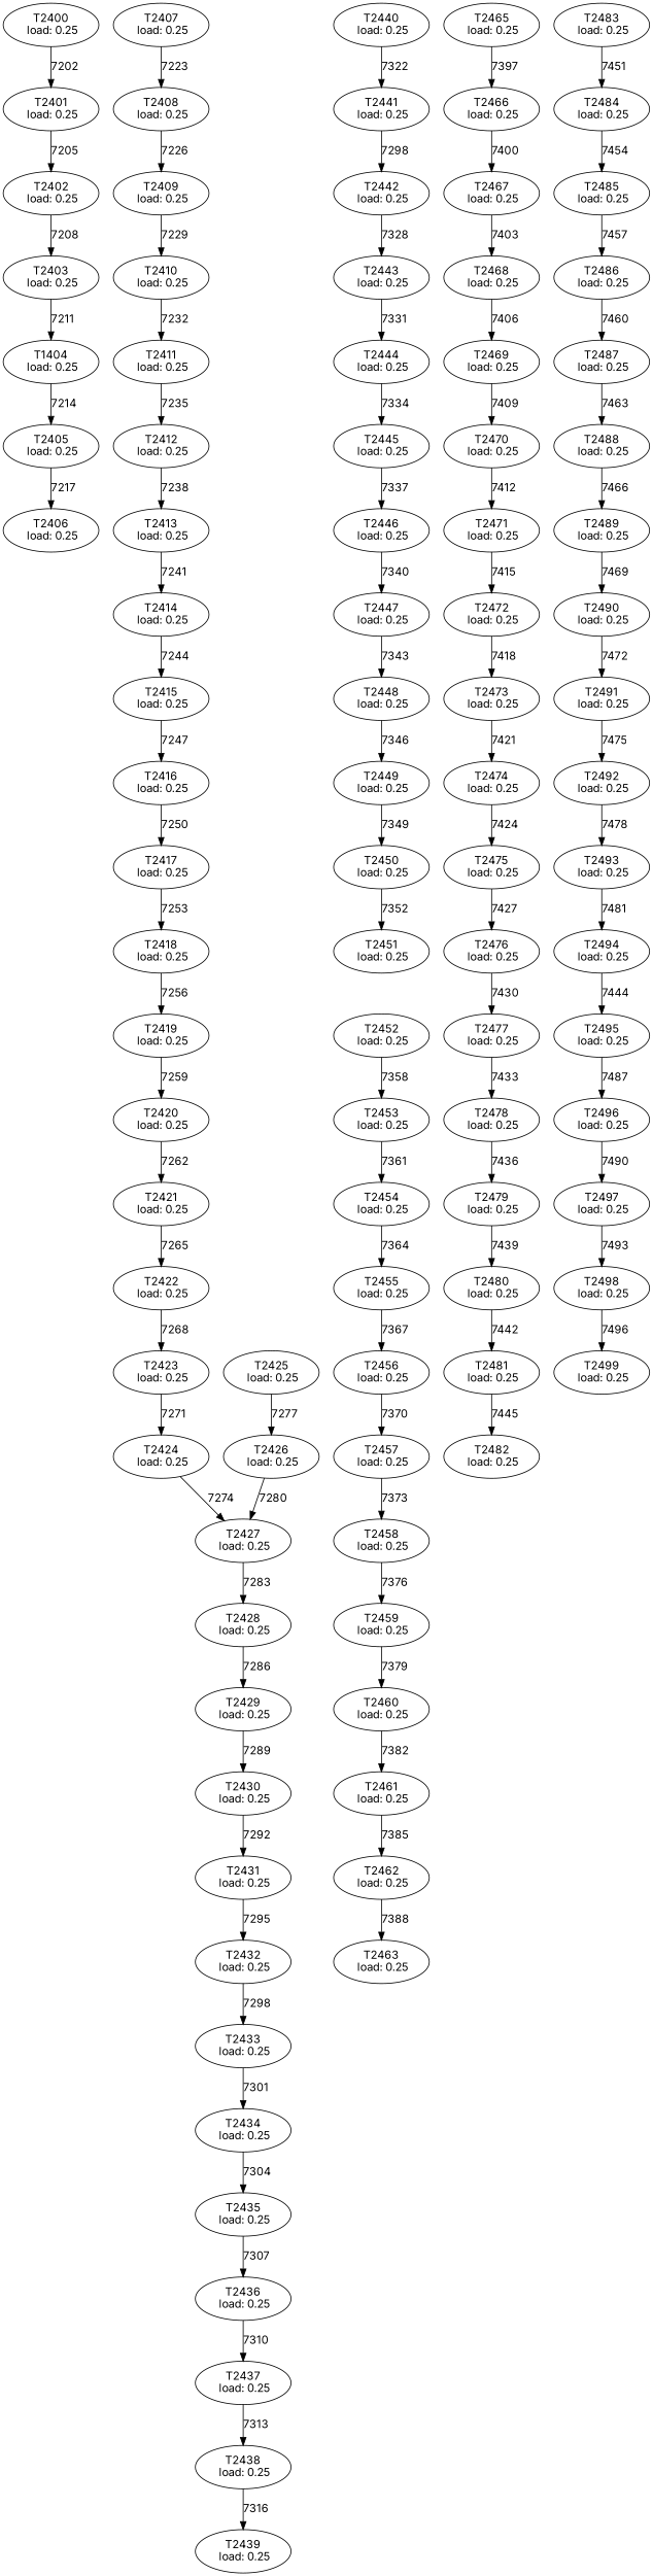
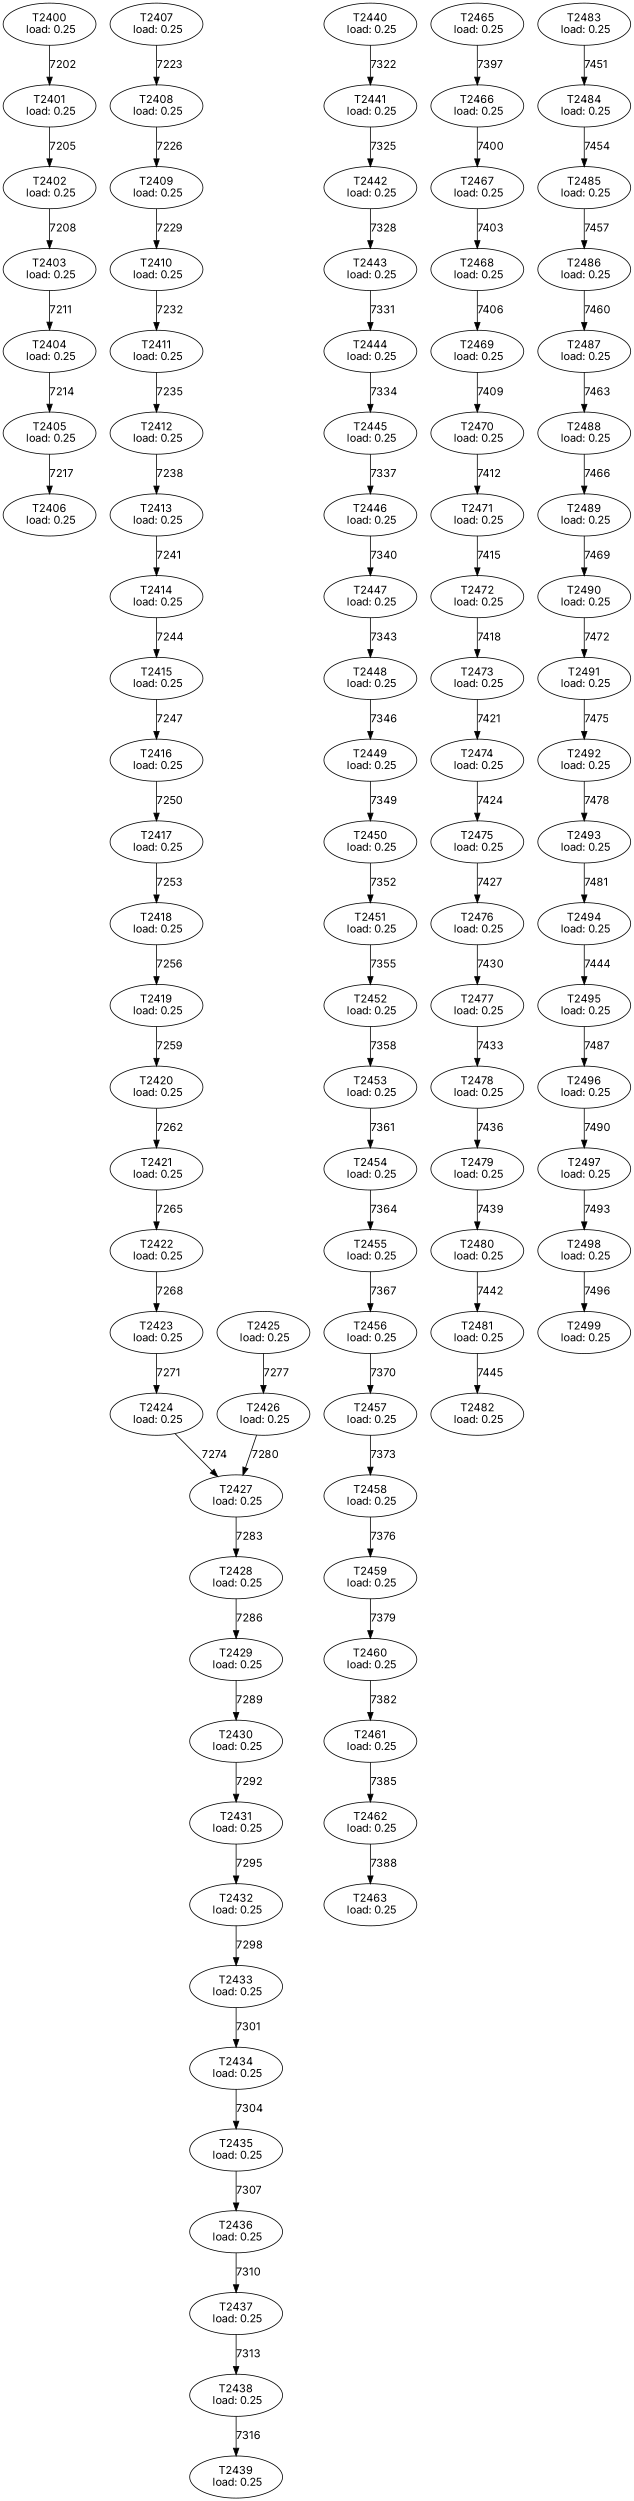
  digraph {
    fontname=Inter
    node [fontname=Inter]
    edge [fontname=Inter]
    n1 [label="T2400\n load: 0.25"]
    n2 [label="T2401\n load: 0.25"]
    n3 [label="T2402\n load: 0.25"]
    n4 [label="T2403\n load: 0.25"]
-   n5 [label="T1404\n load: 0.25"]
+   n5 [label="T2404\n load: 0.25"]
    n6 [label="T2405\n load: 0.25"]
    n7 [label="T2406\n load: 0.25"]
    n8 [label="T2407\n load: 0.25"]
    n9 [label="T2408\n load: 0.25"]
    n10 [label="T2409\n load: 0.25"]
    n11 [label="T2410\n load: 0.25"]
    n12 [label="T2411\n load: 0.25"]
    n13 [label="T2412\n load: 0.25"]
    n14 [label="T2413\n load: 0.25"]
    n15 [label="T2414\n load: 0.25"]
    n16 [label="T2415\n load: 0.25"]
    n17 [label="T2416\n load: 0.25"]
    n18 [label="T2417\n load: 0.25"]
    n19 [label="T2418\n load: 0.25"]
    n20 [label="T2419\n load: 0.25"]
    n21 [label="T2420\n load: 0.25"]
    n22 [label="T2421\n load: 0.25"]
    n23 [label="T2422\n load: 0.25"]
    n24 [label="T2423\n load: 0.25"]
    n25 [label="T2424\n load: 0.25"]
    n26 [label="T2427\n load: 0.25"]
    n27 [label="T2425\n load: 0.25"]
    n28 [label="T2426\n load: 0.25"]
    n29 [label="T2428\n load: 0.25"]
    n30 [label="T2429\n load: 0.25"]
    n31 [label="T2430\n load: 0.25"]
    n32 [label="T2431\n load: 0.25"]
    n33 [label="T2432\n load: 0.25"]
    n34 [label="T2433\n load: 0.25"]
    n35 [label="T2434\n load: 0.25"]
    n36 [label="T2435\n load: 0.25"]
    n37 [label="T2436\n load: 0.25"]
    n38 [label="T2437\n load: 0.25"]
    n39 [label="T2438\n load: 0.25"]
    n40 [label="T2439\n load: 0.25"]
    n41 [label="T2440\n load: 0.25"]
    n42 [label="T2441\n load: 0.25"]
    n43 [label="T2442\n load: 0.25"]
    n44 [label="T2443\n load: 0.25"]
    n45 [label="T2444\n load: 0.25"]
    n46 [label="T2445\n load: 0.25"]
    n47 [label="T2446\n load: 0.25"]
    n48 [label="T2447\n load: 0.25"]
    n49 [label="T2448\n load: 0.25"]
    n50 [label="T2449\n load: 0.25"]
    n51 [label="T2450\n load: 0.25"]
    n52 [label="T2451\n load: 0.25"]
    n53 [label="T2452\n load: 0.25"]
    n54 [label="T2453\n load: 0.25"]
    n55 [label="T2454\n load: 0.25"]
    n56 [label="T2455\n load: 0.25"]
    n57 [label="T2456\n load: 0.25"]
    n58 [label="T2457\n load: 0.25"]
    n59 [label="T2458\n load: 0.25"]
    n60 [label="T2459\n load: 0.25"]
    n61 [label="T2460\n load: 0.25"]
    n62 [label="T2461\n load: 0.25"]
    n63 [label="T2462\n load: 0.25"]
    n64 [label="T2463\n load: 0.25"]
    n65 [label="T2465\n load: 0.25"]
    n66 [label="T2466\n load: 0.25"]
    n67 [label="T2467\n load: 0.25"]
    n68 [label="T2468\n load: 0.25"]
    n69 [label="T2469\n load: 0.25"]
    n70 [label="T2470\n load: 0.25"]
    n71 [label="T2471\n load: 0.25"]
    n72 [label="T2472\n load: 0.25"]
    n73 [label="T2473\n load: 0.25"]
    n74 [label="T2474\n load: 0.25"]
    n75 [label="T2475\n load: 0.25"]
    n76 [label="T2476\n load: 0.25"]
    n77 [label="T2477\n load: 0.25"]
    n78 [label="T2478\n load: 0.25"]
    n79 [label="T2479\n load: 0.25"]
    n80 [label="T2480\n load: 0.25"]
    n81 [label="T2481\n load: 0.25"]
    n82 [label="T2482\n load: 0.25"]
    n83 [label="T2483\n load: 0.25"]
    n84 [label="T2484\n load: 0.25"]
    n85 [label="T2485\n load: 0.25"]
    n86 [label="T2486\n load: 0.25"]
    n87 [label="T2487\n load: 0.25"]
    n88 [label="T2488\n load: 0.25"]
    n89 [label="T2489\n load: 0.25"]
    n90 [label="T2490\n load: 0.25"]
    n91 [label="T2491\n load: 0.25"]
    n92 [label="T2492\n load: 0.25"]
    n93 [label="T2493\n load: 0.25"]
    n94 [label="T2494\n load: 0.25"]
    n95 [label="T2495\n load: 0.25"]
    n96 [label="T2496\n load: 0.25"]
    n97 [label="T2497\n load: 0.25"]
    n98 [label="T2498\n load: 0.25"]
    n99 [label="T2499\n load: 0.25"]
    n1 -> n2 [label=7202]
    n2 -> n3 [label=7205]
    n3 -> n4 [label=7208]
    n4 -> n5 [label=7211]
    n5 -> n6 [label=7214]
    n6 -> n7 [label=7217]
    n8 -> n9 [label=7223]
    n9 -> n10 [label=7226]
    n10 -> n11 [label=7229]
    n11 -> n12 [label=7232]
    n12 -> n13 [label=7235]
    n13 -> n14 [label=7238]
    n14 -> n15 [label=7241]
    n15 -> n16 [label=7244]
    n16 -> n17 [label=7247]
    n17 -> n18 [label=7250]
    n18 -> n19 [label=7253]
    n19 -> n20 [label=7256]
    n20 -> n21 [label=7259]
    n21 -> n22 [label=7262]
    n22 -> n23 [label=7265]
    n23 -> n24 [label=7268]
    n24 -> n25 [label=7271]
    n25 -> n26 [label=7274]
    n26 -> n29 [label=7283]
    n27 -> n28 [label=7277]
    n28 -> n26 [label=7280]
    n29 -> n30 [label=7286]
    n30 -> n31 [label=7289]
    n31 -> n32 [label=7292]
    n32 -> n33 [label=7295]
    n33 -> n34 [label=7298]
    n34 -> n35 [label=7301]
    n35 -> n36 [label=7304]
    n36 -> n37 [label=7307]
    n37 -> n38 [label=7310]
    n38 -> n39 [label=7313]
    n39 -> n40 [label=7316]
    n41 -> n42 [label=7322]
-   n42 -> n43 [label=7298]
+   n42 -> n43 [label=7325]
    n43 -> n44 [label=7328]
    n44 -> n45 [label=7331]
    n45 -> n46 [label=7334]
    n46 -> n47 [label=7337]
    n47 -> n48 [label=7340]
    n48 -> n49 [label=7343]
    n49 -> n50 [label=7346]
    n50 -> n51 [label=7349]
    n51 -> n52 [label=7352]
+   n52 -> n53 [label=7355]
    n53 -> n54 [label=7358]
    n54 -> n55 [label=7361]
    n55 -> n56 [label=7364]
    n56 -> n57 [label=7367]
    n57 -> n58 [label=7370]
    n58 -> n59 [label=7373]
    n59 -> n60 [label=7376]
    n60 -> n61 [label=7379]
    n61 -> n62 [label=7382]
    n62 -> n63 [label=7385]
    n63 -> n64 [label=7388]
    n65 -> n66 [label=7397]
    n66 -> n67 [label=7400]
    n67 -> n68 [label=7403]
    n68 -> n69 [label=7406]
    n69 -> n70 [label=7409]
    n70 -> n71 [label=7412]
    n71 -> n72 [label=7415]
    n72 -> n73 [label=7418]
    n73 -> n74 [label=7421]
    n74 -> n75 [label=7424]
    n75 -> n76 [label=7427]
    n76 -> n77 [label=7430]
    n77 -> n78 [label=7433]
    n78 -> n79 [label=7436]
    n79 -> n80 [label=7439]
    n80 -> n81 [label=7442]
    n81 -> n82 [label=7445]
    n83 -> n84 [label=7451]
    n84 -> n85 [label=7454]
    n85 -> n86 [label=7457]
    n86 -> n87 [label=7460]
    n87 -> n88 [label=7463]
    n88 -> n89 [label=7466]
    n89 -> n90 [label=7469]
    n90 -> n91 [label=7472]
    n91 -> n92 [label=7475]
    n92 -> n93 [label=7478]
    n93 -> n94 [label=7481]
    n94 -> n95 [label=7444]
    n95 -> n96 [label=7487]
    n96 -> n97 [label=7490]
    n97 -> n98 [label=7493]
    n98 -> n99 [label=7496]
  }
